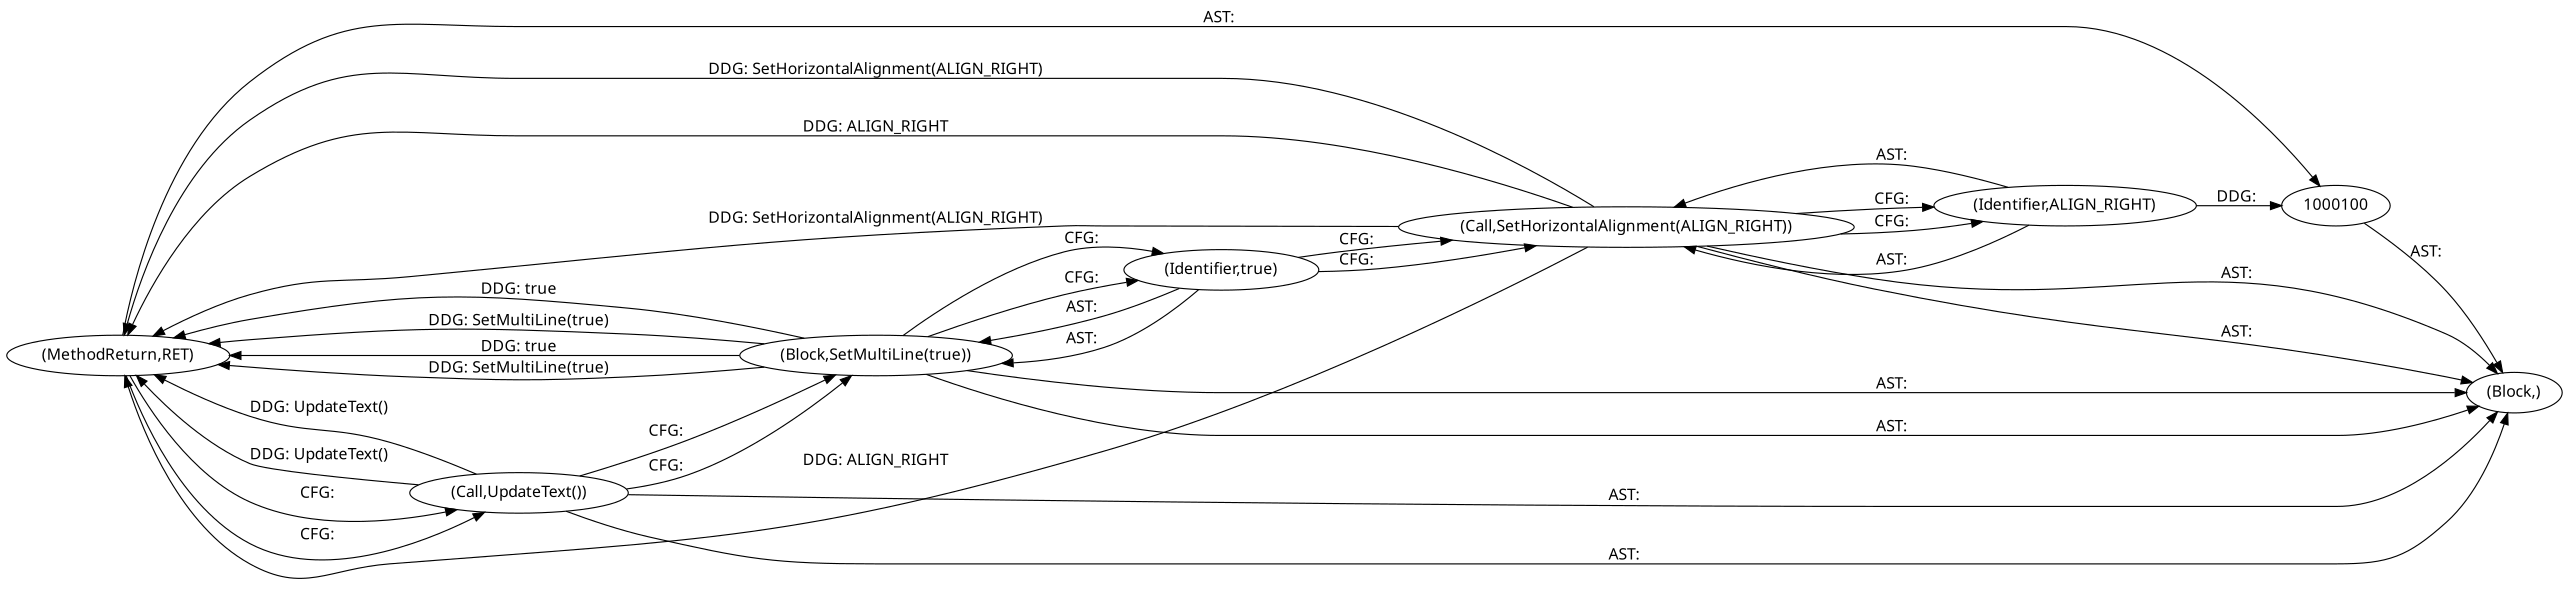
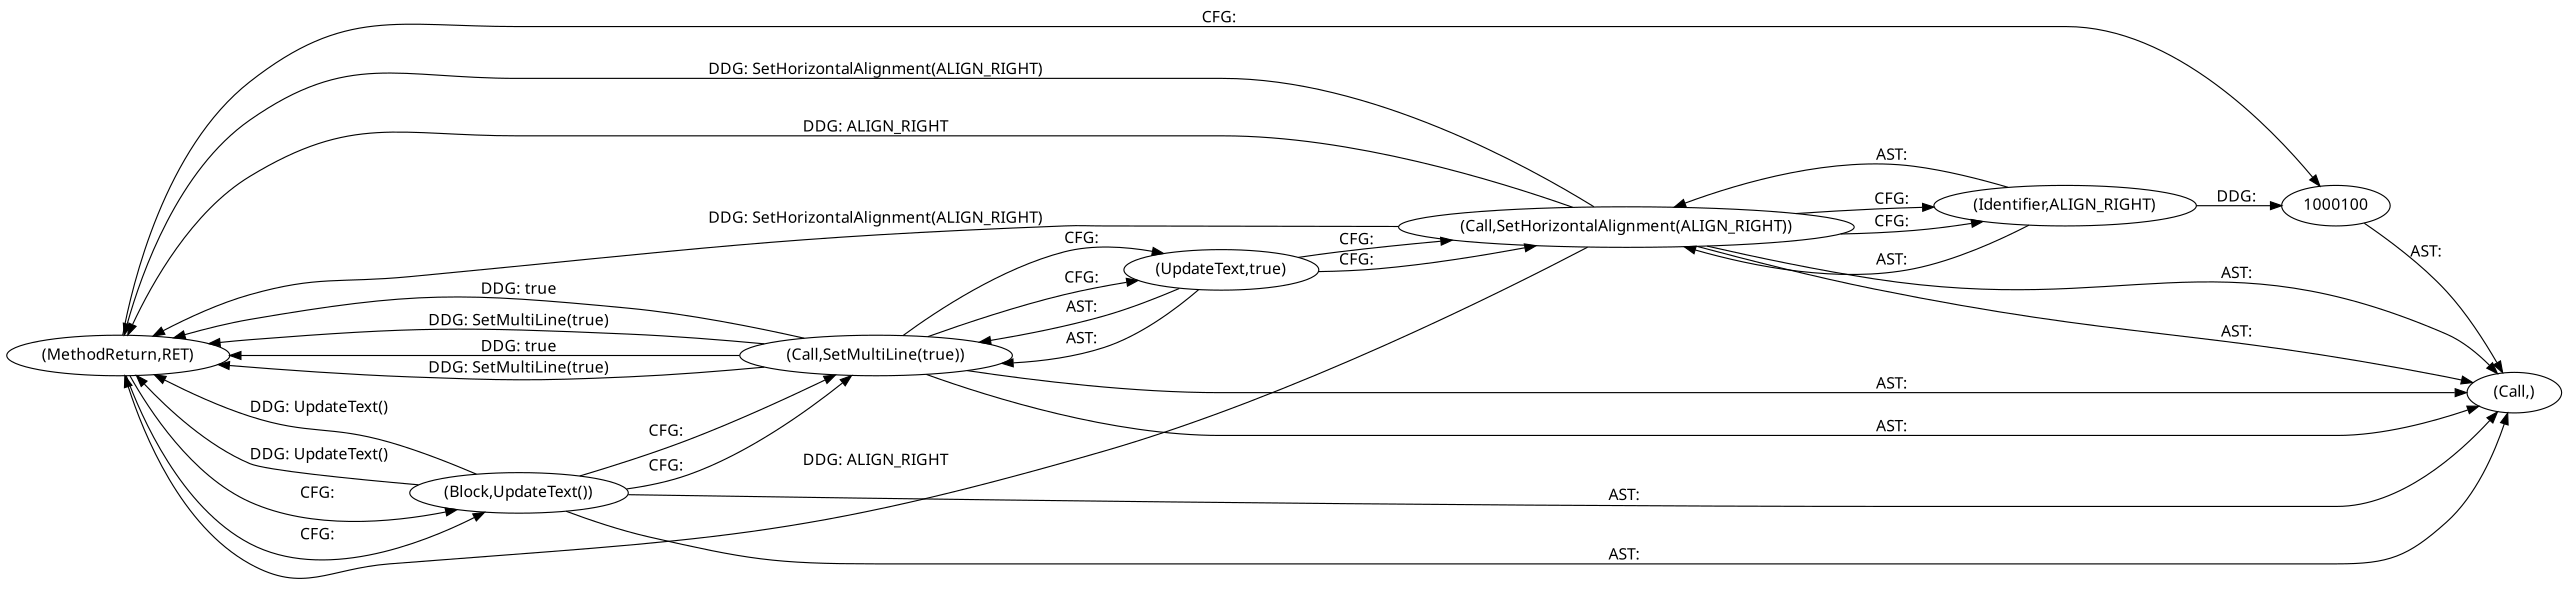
  digraph {
    fontname="Noto Sans"
    rankdir=LR
    node [fontname="Noto Sans"]
    edge [fontname="Noto Sans"]
-   n1 [label="(Block,)"]
+   n1 [label="(Call,)"]
    1000100
    n3 [label="(MethodReturn,RET)"]
-   n4 [label="(Call,UpdateText())"]
-   n5 [label="(Block,SetMultiLine(true))"]
+   n4 [label="(Block,UpdateText())"]
+   n5 [label="(Call,SetMultiLine(true))"]
    n6 [label="(Identifier,ALIGN_RIGHT)"]
    n7 [label="(Call,SetHorizontalAlignment(ALIGN_RIGHT))"]
-   n8 [label="(Identifier,true)"]
+   n8 [label="(UpdateText,true)"]
    1000100 -> n1 [label="AST: "]
-   n3 -> 1000100 [label="AST: "]
+   n3 -> 1000100 [label="CFG: "]
    n3 -> n4 [label="CFG: "]
    n3 -> n4 [label="CFG: "]
    n4 -> n1 [label="AST: "]
    n4 -> n1 [label="AST: "]
    n4 -> n3 [label="DDG: UpdateText()"]
    n4 -> n3 [label="DDG: UpdateText()"]
    n4 -> n5 [label="CFG: "]
    n4 -> n5 [label="CFG: "]
    n5 -> n1 [label="AST: "]
    n5 -> n1 [label="AST: "]
    n5 -> n3 [label="DDG: SetMultiLine(true)"]
    n5 -> n3 [label="DDG: true"]
    n5 -> n3 [label="DDG: SetMultiLine(true)"]
    n5 -> n3 [label="DDG: true"]
    n5 -> n8 [label="CFG: "]
    n5 -> n8 [label="CFG: "]
    n6 -> 1000100 [label="DDG: "]
    n6 -> n7 [label="AST: "]
    n6 -> n7 [label="AST: "]
    n7 -> n1 [label="AST: "]
    n7 -> n1 [label="AST: "]
    n7 -> n3 [label="DDG: ALIGN_RIGHT"]
    n7 -> n3 [label="DDG: SetHorizontalAlignment(ALIGN_RIGHT)"]
    n7 -> n3 [label="DDG: ALIGN_RIGHT"]
    n7 -> n3 [label="DDG: SetHorizontalAlignment(ALIGN_RIGHT)"]
    n7 -> n6 [label="CFG: "]
    n7 -> n6 [label="CFG: "]
    n8 -> n5 [label="AST: "]
    n8 -> n5 [label="AST: "]
    n8 -> n7 [label="CFG: "]
    n8 -> n7 [label="CFG: "]
  }
